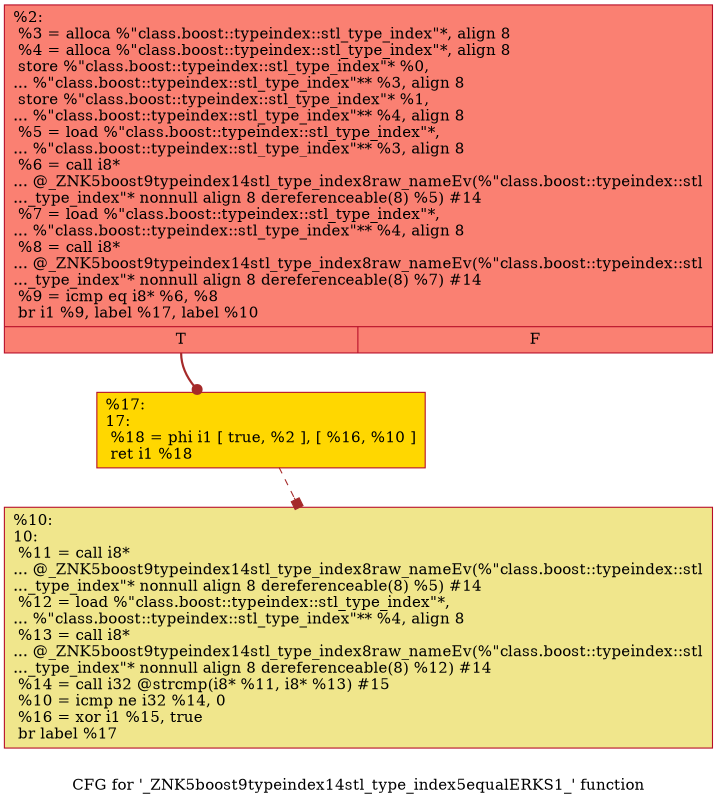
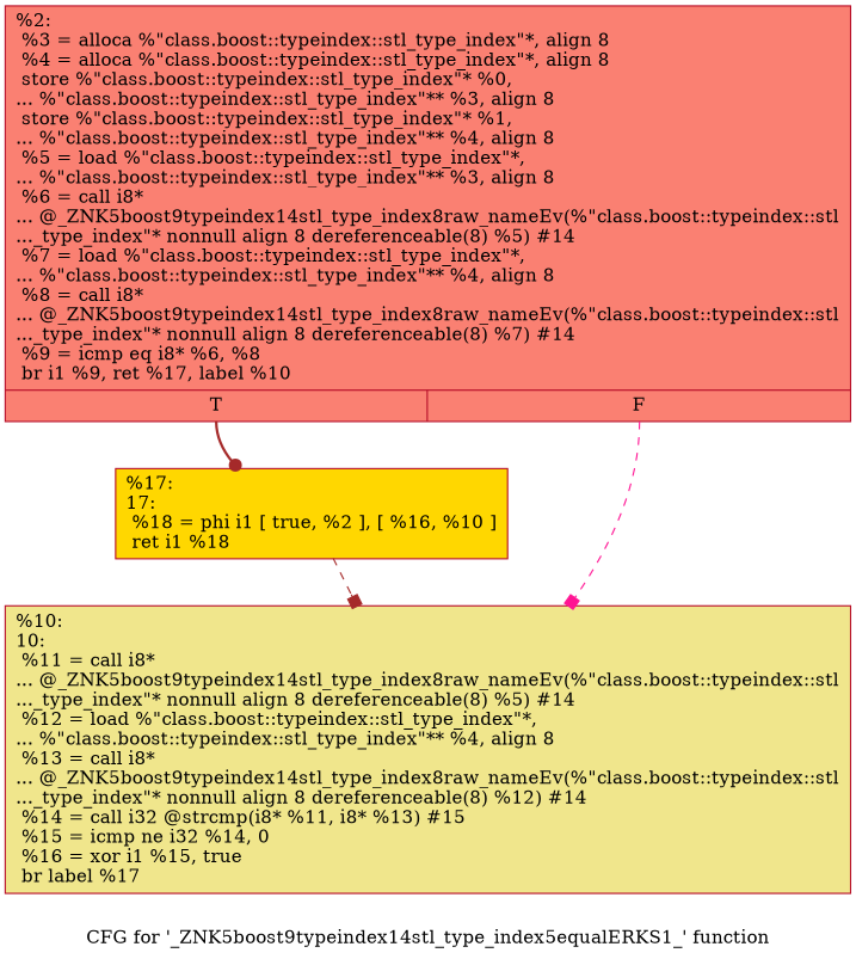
  digraph {
    label="CFG for '_ZNK5boost9typeindex14stl_type_index5equalERKS1_' function"
    node [color="#b70d28ff" shape=record style=filled]
    edge [arrowhead=box color=brown style=dashed]
-   n1 [fillcolor=salmon label="{%2:\l  %3 = alloca %\"class.boost::typeindex::stl_type_index\"*, align 8\l  %4 = alloca %\"class.boost::typeindex::stl_type_index\"*, align 8\l  store %\"class.boost::typeindex::stl_type_index\"* %0,\l... %\"class.boost::typeindex::stl_type_index\"** %3, align 8\l  store %\"class.boost::typeindex::stl_type_index\"* %1,\l... %\"class.boost::typeindex::stl_type_index\"** %4, align 8\l  %5 = load %\"class.boost::typeindex::stl_type_index\"*,\l... %\"class.boost::typeindex::stl_type_index\"** %3, align 8\l  %6 = call i8*\l... @_ZNK5boost9typeindex14stl_type_index8raw_nameEv(%\"class.boost::typeindex::stl\l..._type_index\"* nonnull align 8 dereferenceable(8) %5) #14\l  %7 = load %\"class.boost::typeindex::stl_type_index\"*,\l... %\"class.boost::typeindex::stl_type_index\"** %4, align 8\l  %8 = call i8*\l... @_ZNK5boost9typeindex14stl_type_index8raw_nameEv(%\"class.boost::typeindex::stl\l..._type_index\"* nonnull align 8 dereferenceable(8) %7) #14\l  %9 = icmp eq i8* %6, %8\l  br i1 %9, label %17, label %10\l|{<s0>T|<s1>F}}"]
+   n1 [fillcolor=salmon label="{%2:\l  %3 = alloca %\"class.boost::typeindex::stl_type_index\"*, align 8\l  %4 = alloca %\"class.boost::typeindex::stl_type_index\"*, align 8\l  store %\"class.boost::typeindex::stl_type_index\"* %0,\l... %\"class.boost::typeindex::stl_type_index\"** %3, align 8\l  store %\"class.boost::typeindex::stl_type_index\"* %1,\l... %\"class.boost::typeindex::stl_type_index\"** %4, align 8\l  %5 = load %\"class.boost::typeindex::stl_type_index\"*,\l... %\"class.boost::typeindex::stl_type_index\"** %3, align 8\l  %6 = call i8*\l... @_ZNK5boost9typeindex14stl_type_index8raw_nameEv(%\"class.boost::typeindex::stl\l..._type_index\"* nonnull align 8 dereferenceable(8) %5) #14\l  %7 = load %\"class.boost::typeindex::stl_type_index\"*,\l... %\"class.boost::typeindex::stl_type_index\"** %4, align 8\l  %8 = call i8*\l... @_ZNK5boost9typeindex14stl_type_index8raw_nameEv(%\"class.boost::typeindex::stl\l..._type_index\"* nonnull align 8 dereferenceable(8) %7) #14\l  %9 = icmp eq i8* %6, %8\l  br i1 %9, ret %17, label %10\l|{<s0>T|<s1>F}}"]
    n2 [fillcolor=gold label="{%17:\l17:                                               \l  %18 = phi i1 [ true, %2 ], [ %16, %10 ]\l  ret i1 %18\l}"]
-   n3 [fillcolor=khaki label="{%10:\l10:                                               \l  %11 = call i8*\l... @_ZNK5boost9typeindex14stl_type_index8raw_nameEv(%\"class.boost::typeindex::stl\l..._type_index\"* nonnull align 8 dereferenceable(8) %5) #14\l  %12 = load %\"class.boost::typeindex::stl_type_index\"*,\l... %\"class.boost::typeindex::stl_type_index\"** %4, align 8\l  %13 = call i8*\l... @_ZNK5boost9typeindex14stl_type_index8raw_nameEv(%\"class.boost::typeindex::stl\l..._type_index\"* nonnull align 8 dereferenceable(8) %12) #14\l  %14 = call i32 @strcmp(i8* %11, i8* %13) #15\l  %10 = icmp ne i32 %14, 0\l  %16 = xor i1 %15, true\l  br label %17\l}"]
+   n3 [fillcolor=khaki label="{%10:\l10:                                               \l  %11 = call i8*\l... @_ZNK5boost9typeindex14stl_type_index8raw_nameEv(%\"class.boost::typeindex::stl\l..._type_index\"* nonnull align 8 dereferenceable(8) %5) #14\l  %12 = load %\"class.boost::typeindex::stl_type_index\"*,\l... %\"class.boost::typeindex::stl_type_index\"** %4, align 8\l  %13 = call i8*\l... @_ZNK5boost9typeindex14stl_type_index8raw_nameEv(%\"class.boost::typeindex::stl\l..._type_index\"* nonnull align 8 dereferenceable(8) %12) #14\l  %14 = call i32 @strcmp(i8* %11, i8* %13) #15\l  %15 = icmp ne i32 %14, 0\l  %16 = xor i1 %15, true\l  br label %17\l}"]
    n1 -> n2 [arrowhead=dot style=bold tailport=s0]
+   n1 -> n3 [color=deeppink tailport=s1]
    n2 -> n3
  }
